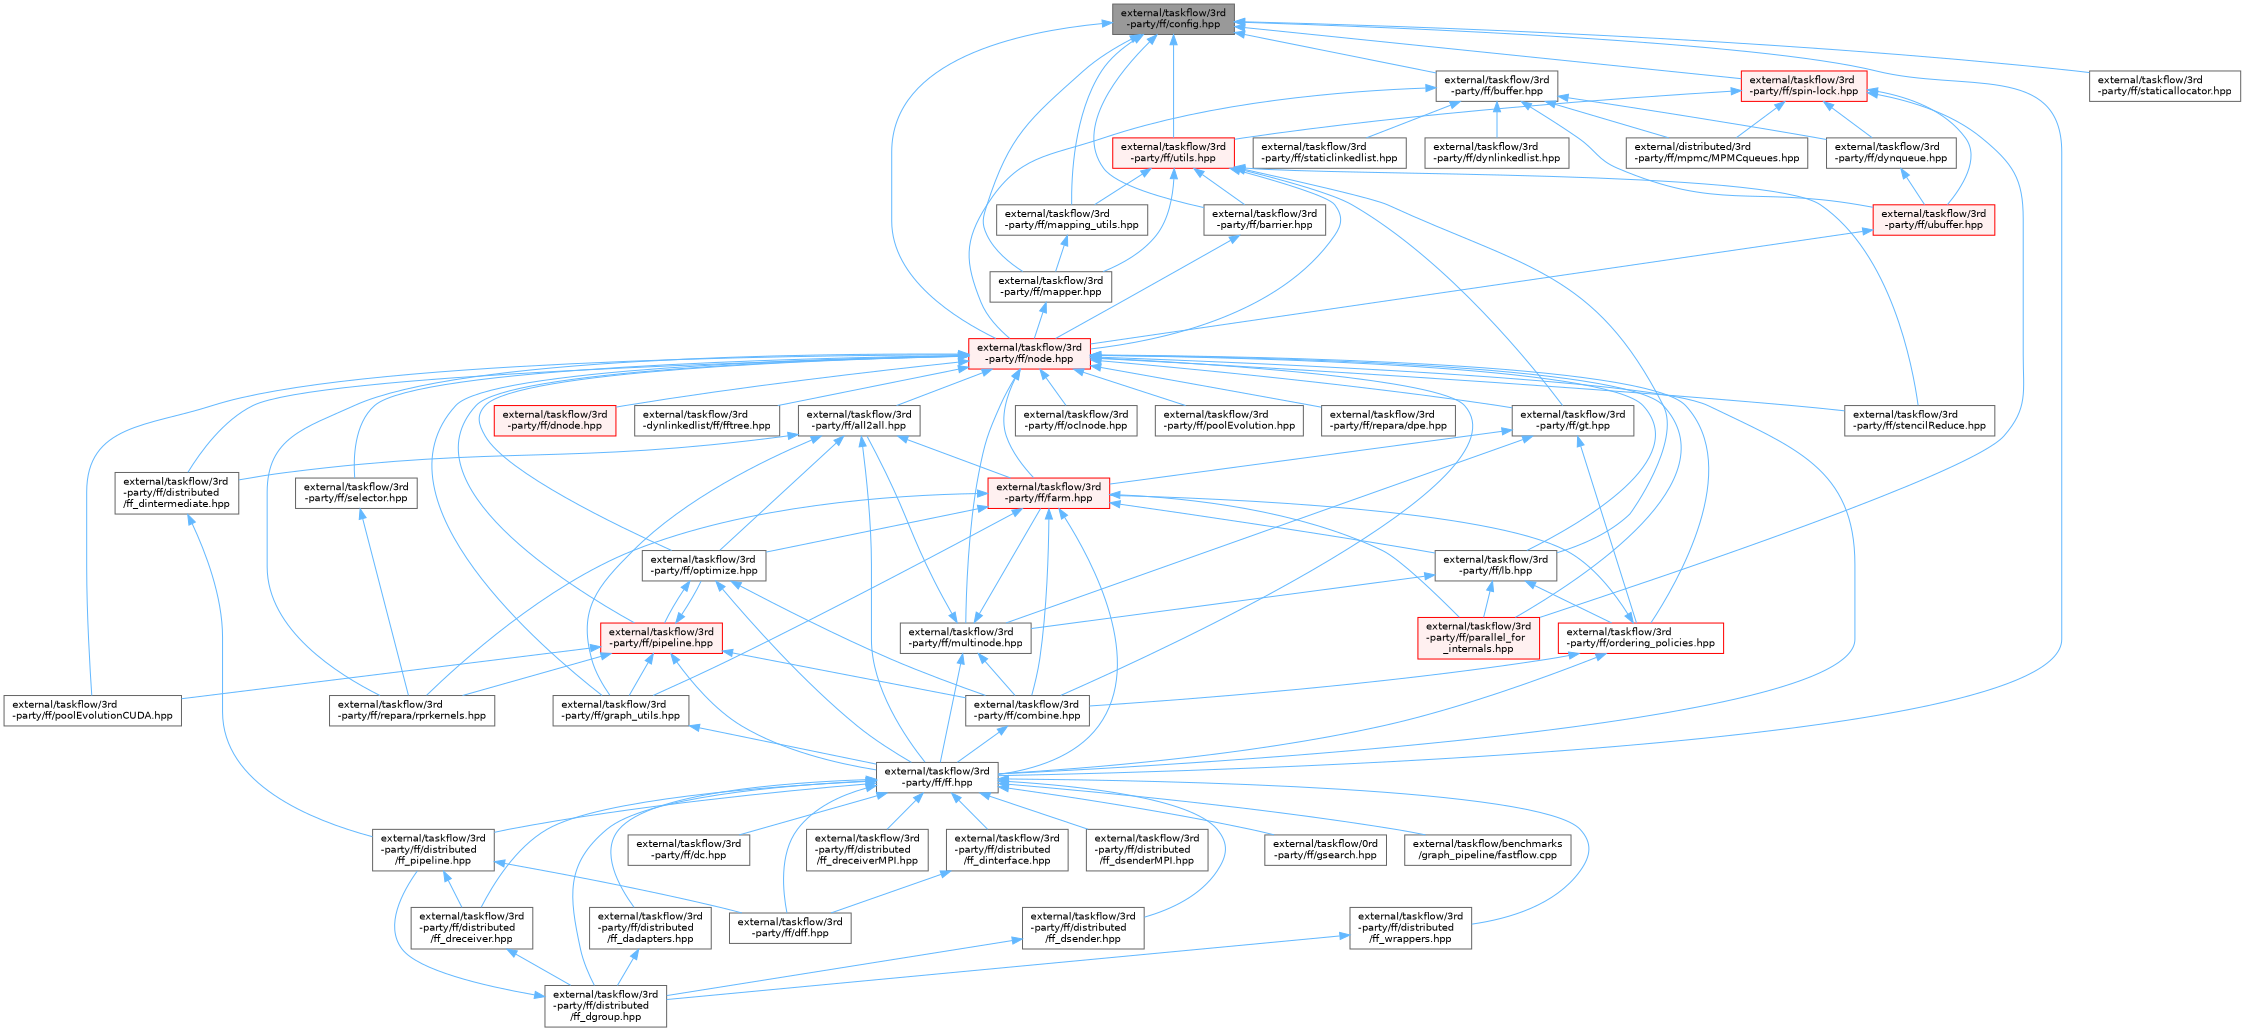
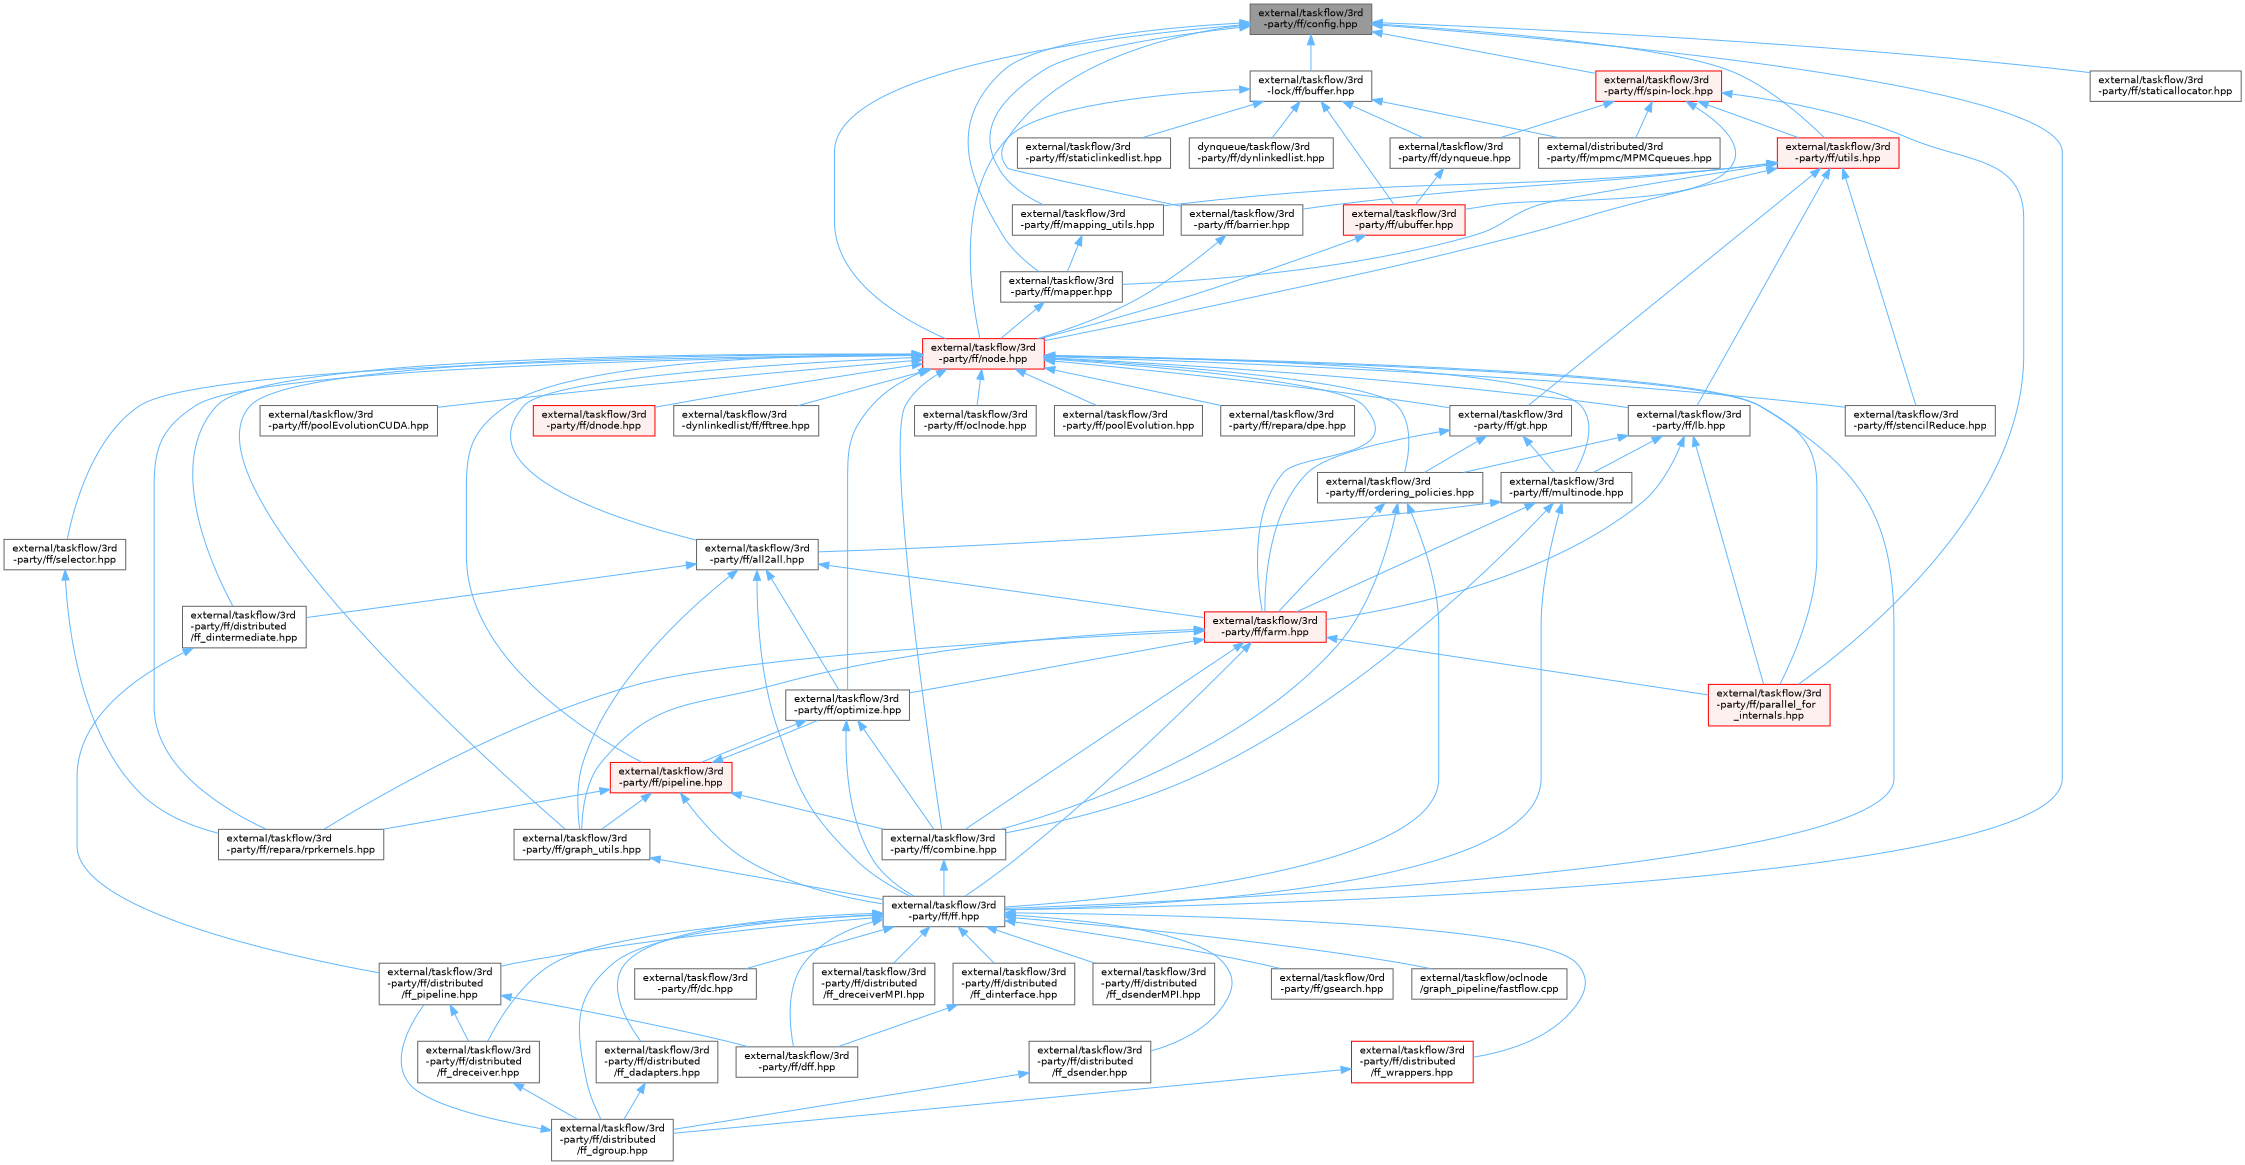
  digraph {
    node [color=grey40 fillcolor=white fontname=Helvetica fontsize=10 shape=box style=filled]
    edge [color=steelblue1 dir=back fontname=Helvetica fontsize=10 labelfontname=Helvetica labelfontsize=10 style=solid]
    n1 [color=gray40 fillcolor=grey60 fontcolor=black height=0.2 label="external/taskflow/3rd\l-party/ff/config.hpp" width=0.4]
    n2 [height=0.2 label="external/taskflow/3rd\l-party/ff/barrier.hpp" width=0.4]
    n3 [color=red fillcolor="#FFF0F0" height=0.2 label="external/taskflow/3rd\l-party/ff/node.hpp" width=0.4]
    n4 [height=0.2 label="external/taskflow/3rd\l-party/ff/ff.hpp" width=0.4]
-   n5 [height=0.2 label="external/taskflow/3rd\l-party/ff/buffer.hpp" width=0.4]
+   n5 [height=0.2 label="external/taskflow/3rd\l-lock/ff/buffer.hpp" width=0.4]
    n6 [height=0.2 label="external/taskflow/3rd\l-party/ff/mapper.hpp" width=0.4]
    n7 [height=0.2 label="external/taskflow/3rd\l-party/ff/mapping_utils.hpp" width=0.4]
    n8 [color=red fillcolor="#FFF0F0" height=0.2 label="external/taskflow/3rd\l-party/ff/spin-lock.hpp" width=0.4]
    n9 [color=red fillcolor="#FFF0F0" height=0.2 label="external/taskflow/3rd\l-party/ff/utils.hpp" width=0.4]
    n10 [height=0.2 label="external/taskflow/3rd\l-party/ff/staticallocator.hpp" width=0.4]
    n11 [height=0.2 label="external/taskflow/3rd\l-party/ff/all2all.hpp" width=0.4]
    n12 [height=0.2 label="external/taskflow/3rd\l-party/ff/distributed\l/ff_dintermediate.hpp" width=0.4]
    n13 [color=red fillcolor="#FFF0F0" height=0.2 label="external/taskflow/3rd\l-party/ff/farm.hpp" width=0.4]
    n14 [height=0.2 label="external/taskflow/3rd\l-party/ff/combine.hpp" width=0.4]
    n15 [height=0.2 label="external/taskflow/3rd\l-party/ff/optimize.hpp" width=0.4]
    n16 [color=red fillcolor="#FFF0F0" height=0.2 label="external/taskflow/3rd\l-party/ff/pipeline.hpp" width=0.4]
    n17 [height=0.2 label="external/taskflow/3rd\l-party/ff/graph_utils.hpp" width=0.4]
    n18 [height=0.2 label="external/taskflow/3rd\l-party/ff/poolEvolutionCUDA.hpp" width=0.4]
    n19 [height=0.2 label="external/taskflow/3rd\l-party/ff/repara/rprkernels.hpp" width=0.4]
    n20 [color=red fillcolor="#FFF0F0" height=0.2 label="external/taskflow/3rd\l-party/ff/parallel_for\l_internals.hpp" width=0.4]
    n21 [color=red fillcolor="#FFF0F0" height=0.2 label="external/taskflow/3rd\l-party/ff/dnode.hpp" width=0.4]
    n22 [height=0.2 label="external/taskflow/3rd\l-dynlinkedlist/ff/fftree.hpp" width=0.4]
    n23 [height=0.2 label="external/taskflow/3rd\l-party/ff/gt.hpp" width=0.4]
    n24 [height=0.2 label="external/taskflow/3rd\l-party/ff/multinode.hpp" width=0.4]
-   n25 [color=red height=0.2 label="external/taskflow/3rd\l-party/ff/ordering_policies.hpp" width=0.4]
+   n25 [height=0.2 label="external/taskflow/3rd\l-party/ff/ordering_policies.hpp" width=0.4]
    n26 [height=0.2 label="external/taskflow/3rd\l-party/ff/lb.hpp" width=0.4]
    n27 [height=0.2 label="external/taskflow/3rd\l-party/ff/oclnode.hpp" width=0.4]
    n28 [height=0.2 label="external/taskflow/3rd\l-party/ff/poolEvolution.hpp" width=0.4]
    n29 [height=0.2 label="external/taskflow/3rd\l-party/ff/repara/dpe.hpp" width=0.4]
    n30 [height=0.2 label="external/taskflow/3rd\l-party/ff/selector.hpp" width=0.4]
    n31 [height=0.2 label="external/taskflow/3rd\l-party/ff/stencilReduce.hpp" width=0.4]
    n32 [height=0.2 label="external/taskflow/3rd\l-party/ff/distributed\l/ff_pipeline.hpp" width=0.4]
    n33 [height=0.2 label="external/taskflow/3rd\l-party/ff/dff.hpp" width=0.4]
    n34 [height=0.2 label="external/taskflow/3rd\l-party/ff/distributed\l/ff_dreceiver.hpp" width=0.4]
    n35 [height=0.2 label="external/taskflow/3rd\l-party/ff/distributed\l/ff_dgroup.hpp" width=0.4]
    n36 [height=0.2 label="external/taskflow/3rd\l-party/ff/dc.hpp" width=0.4]
    n37 [height=0.2 label="external/taskflow/3rd\l-party/ff/distributed\l/ff_dadapters.hpp" width=0.4]
    n38 [height=0.2 label="external/taskflow/3rd\l-party/ff/distributed\l/ff_dinterface.hpp" width=0.4]
    n39 [height=0.2 label="external/taskflow/3rd\l-party/ff/distributed\l/ff_dreceiverMPI.hpp" width=0.4]
    n40 [height=0.2 label="external/taskflow/3rd\l-party/ff/distributed\l/ff_dsender.hpp" width=0.4]
    n41 [height=0.2 label="external/taskflow/3rd\l-party/ff/distributed\l/ff_dsenderMPI.hpp" width=0.4]
-   n42 [height=0.2 label="external/taskflow/3rd\l-party/ff/distributed\l/ff_wrappers.hpp" width=0.4]
+   n42 [color=red height=0.2 label="external/taskflow/3rd\l-party/ff/distributed\l/ff_wrappers.hpp" width=0.4]
    n43 [height=0.2 label="external/taskflow/0rd\l-party/ff/gsearch.hpp" width=0.4]
-   n44 [height=0.2 label="external/taskflow/benchmarks\l/graph_pipeline/fastflow.cpp" width=0.4]
-   n45 [height=0.2 label="external/taskflow/3rd\l-party/ff/dynlinkedlist.hpp" width=0.4]
+   n44 [height=0.2 label="external/taskflow/oclnode\l/graph_pipeline/fastflow.cpp" width=0.4]
+   n45 [height=0.2 label="dynqueue/taskflow/3rd\l-party/ff/dynlinkedlist.hpp" width=0.4]
    n46 [height=0.2 label="external/taskflow/3rd\l-party/ff/dynqueue.hpp" width=0.4]
    n47 [color=red fillcolor="#FFF0F0" height=0.2 label="external/taskflow/3rd\l-party/ff/ubuffer.hpp" width=0.4]
    n48 [height=0.2 label="external/distributed/3rd\l-party/ff/mpmc/MPMCqueues.hpp" width=0.4]
    n49 [height=0.2 label="external/taskflow/3rd\l-party/ff/staticlinkedlist.hpp" width=0.4]
    n1 -> n2
    n1 -> n3
    n1 -> n4
    n1 -> n5
    n1 -> n6
    n1 -> n7
    n1 -> n8
    n1 -> n9
    n1 -> n10
    n2 -> n3
    n3 -> n4
    n3 -> n11
    n3 -> n12
    n3 -> n13
    n3 -> n14
    n3 -> n15
    n3 -> n16
    n3 -> n17
    n3 -> n18
    n3 -> n19
    n3 -> n20
    n3 -> n21
    n3 -> n22
    n3 -> n23
    n3 -> n24
    n3 -> n25
    n3 -> n26
    n3 -> n27
    n3 -> n28
    n3 -> n29
    n3 -> n30
    n3 -> n31
    n4 -> n32
    n4 -> n33
    n4 -> n34
    n4 -> n35
    n4 -> n36
    n4 -> n37
    n4 -> n38
    n4 -> n39
    n4 -> n40
    n4 -> n41
    n4 -> n42
    n4 -> n43
    n4 -> n44
    n5 -> n3
    n5 -> n45
    n5 -> n46
    n5 -> n47
    n5 -> n48
    n5 -> n49
    n6 -> n3
    n7 -> n6
    n8 -> n9
    n8 -> n20
    n8 -> n46
    n8 -> n47
    n8 -> n48
    n9 -> n2
    n9 -> n3
    n9 -> n6
    n9 -> n7
    n9 -> n23
    n9 -> n26
    n9 -> n31
    n11 -> n4
    n11 -> n12
    n11 -> n13
    n11 -> n15
    n11 -> n17
    n12 -> n32
    n13 -> n4
    n13 -> n14
    n13 -> n15
    n13 -> n17
    n13 -> n19
    n13 -> n20
    n14 -> n4
    n15 -> n4
    n15 -> n14
    n15 -> n16
    n16 -> n4
    n16 -> n14
    n16 -> n15
    n16 -> n17
-   n16 -> n18
    n16 -> n19
    n17 -> n4
    n23 -> n13
    n23 -> n24
    n23 -> n25
    n24 -> n4
    n24 -> n11
    n24 -> n13
    n24 -> n14
    n25 -> n4
    n25 -> n13
    n25 -> n14
-   n13 -> n26
+   n26 -> n13
    n26 -> n20
    n26 -> n24
    n26 -> n25
    n30 -> n19
    n32 -> n33
    n32 -> n34
    n34 -> n35
    n35 -> n32
    n37 -> n35
    n38 -> n33
    n40 -> n35
    n42 -> n35
    n46 -> n47
    n47 -> n3
  }
